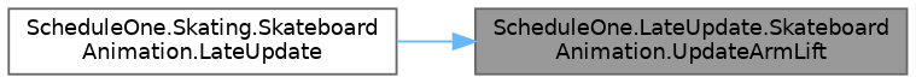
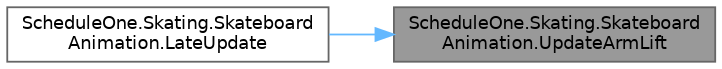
  digraph {
    rankdir=RL
    node [fontname=Helvetica fontsize=10 shape=box style=filled]
-   n1 [color=gray40 fillcolor=grey60 fontcolor=black height=0.2 label="ScheduleOne.LateUpdate.Skateboard\lAnimation.UpdateArmLift" width=0.4]
+   n1 [color=gray40 fillcolor=grey60 fontcolor=black height=0.2 label="ScheduleOne.Skating.Skateboard\lAnimation.UpdateArmLift" width=0.4]
    n2 [color=grey40 fillcolor=white height=0.2 label="ScheduleOne.Skating.Skateboard\lAnimation.LateUpdate" width=0.4]
    n1 -> n2 [color=steelblue1 dir=back fontname=Helvetica fontsize=10 labelfontname=Helvetica labelfontsize=10 style=solid]
  }
